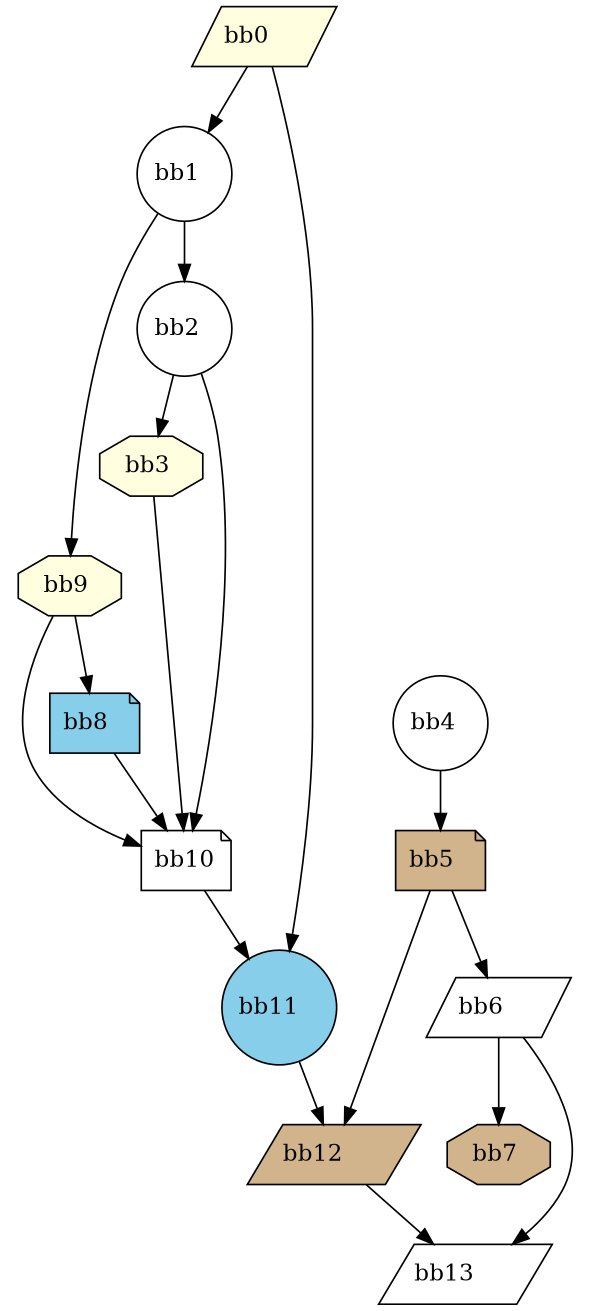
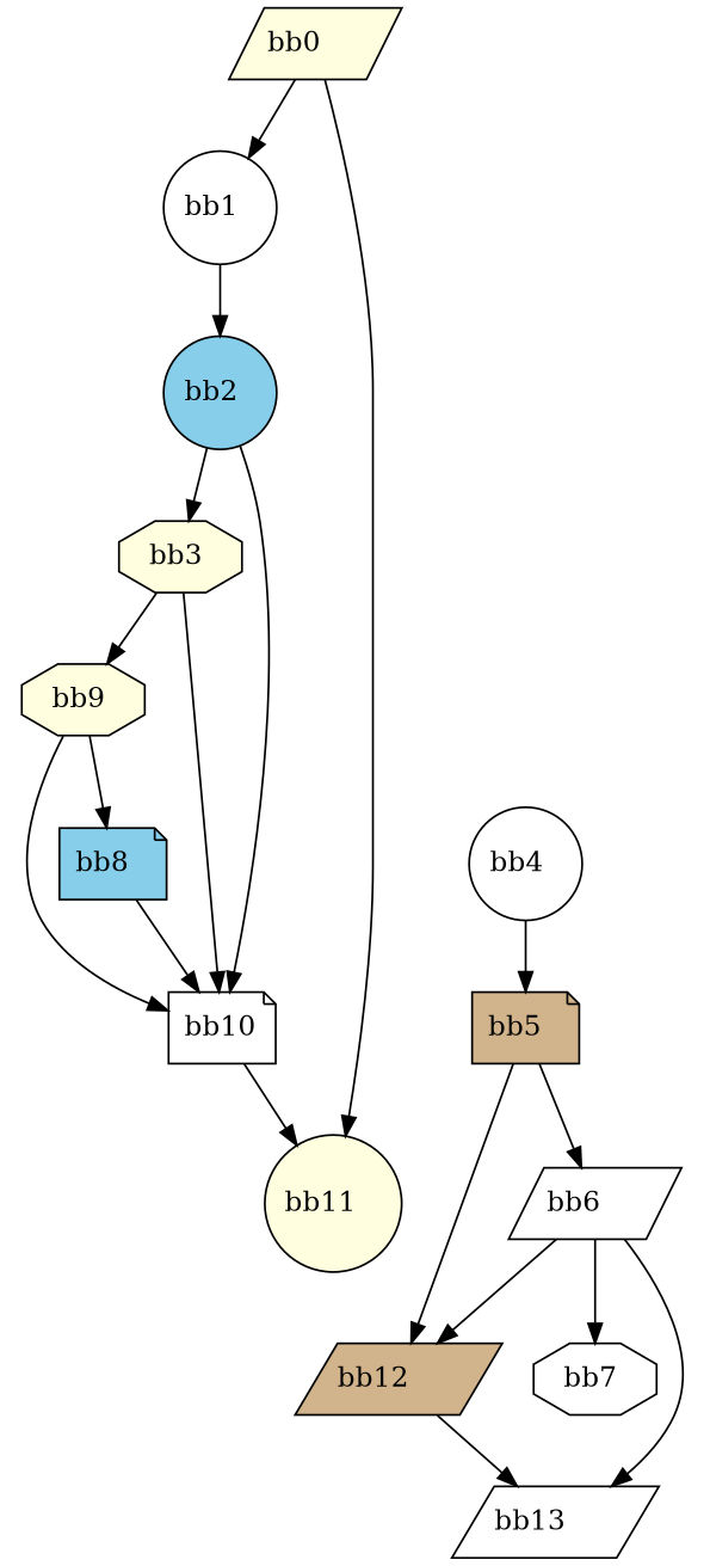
  digraph {
    node [fillcolor=white shape=parallelogram style=filled]
    n1 [fillcolor=lightyellow label="bb0\l"]
    n2 [label="bb1\l" shape=circle]
-   n3 [fillcolor=skyblue label="bb11\l" shape=circle]
-   n4 [label="bb2\l" shape=circle]
+   n3 [fillcolor=lightyellow label="bb11\l" shape=circle]
+   n4 [fillcolor=skyblue label="bb2\l" shape=circle]
    n5 [fillcolor=lightyellow label="bb9\l" shape=octagon]
    n6 [fillcolor=tan label="bb12\l"]
    n7 [fillcolor=lightyellow label="bb3\l" shape=octagon]
    n8 [label="bb10\l" shape=note]
    n9 [fillcolor=skyblue label="bb8\l" shape=note]
    n10 [label="bb4\l" shape=circle]
    n11 [fillcolor=tan label="bb5\l" shape=note]
    n12 [label="bb6\l"]
-   n13 [fillcolor=tan label="bb7\l" shape=octagon]
+   n13 [label="bb7\l" shape=octagon]
    n14 [label="bb13\l"]
    n1 -> n2
    n1 -> n3
    n2 -> n4
-   n2 -> n5
-   n3 -> n6
+   n7 -> n5
+   n12 -> n6
    n4 -> n7
    n4 -> n8
    n5 -> n8
    n5 -> n9
    n6 -> n14
    n7 -> n8
    n8 -> n3
    n9 -> n8
    n10 -> n11
    n11 -> n6
    n11 -> n12
    n12 -> n13
    n12 -> n14
  }
